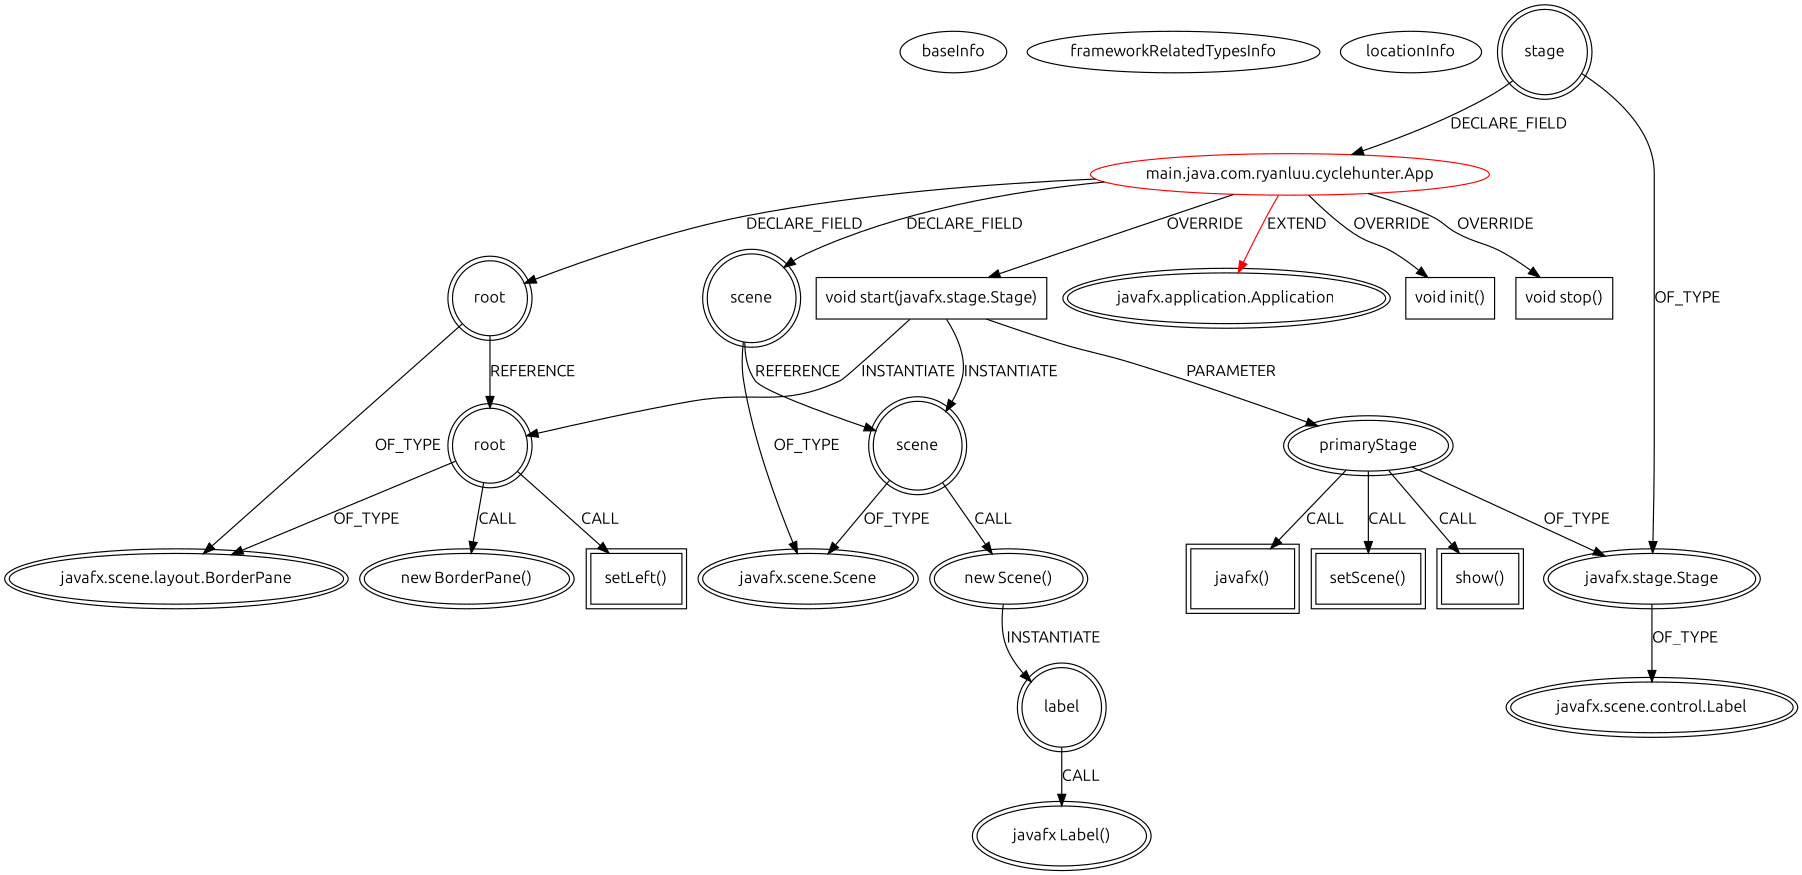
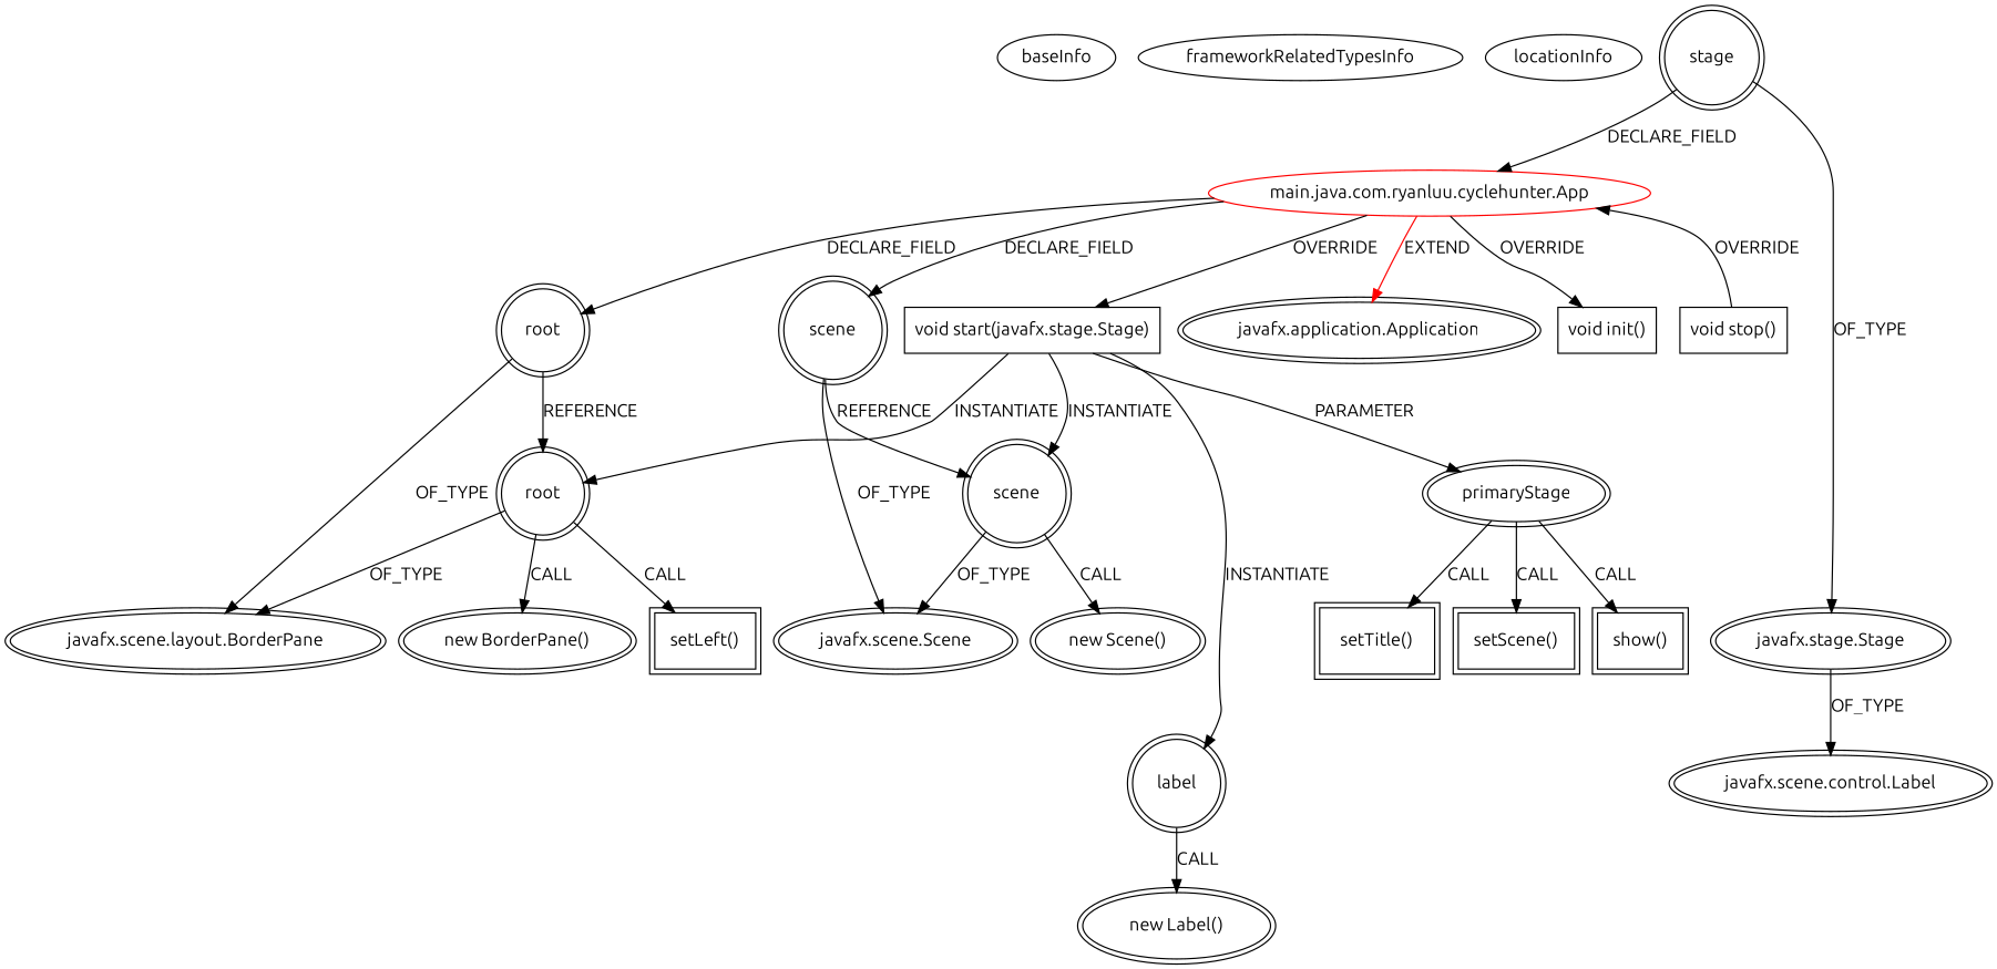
  digraph {
    fontname=Ubuntu
    node [fontname=Ubuntu isFrameworkType=true vertexType=FRAMEWORK_CLASS_TYPE peripheries=2]
    edge [fontname=Ubuntu]
    baseInfo [category=extension_graph graphId=4041 isAnonymous=false possibleRelation=false isFrameworkType="" vertexType="" peripheries=""]
    frameworkRelatedTypesInfo [0="javafx.application.Application" isFrameworkType="" vertexType="" peripheries=""]
    locationInfo [contextSignature=App filePath="/rluu-cyclehunter/cyclehunter-javafx-master/src/main/java/com/ryanluu/cyclehunter/App.java" graphId=4041 projectName="rluu-cyclehunter" isFrameworkType="" vertexType="" peripheries=""]
    n4 [color=red isFrameworkType=false label="main.java.com.ryanluu.cyclehunter.App" vertexType=ROOT_CLIENT_CLASS_DECLARATION peripheries=""]
    n5 [label="javafx.application.Application"]
    n6 [label=root shape=circle vertexType=FIELD_DECLARATION]
    n7 [label=scene shape=circle vertexType=FIELD_DECLARATION]
    n8 [isFrameworkType=false label="void init()" shape=box vertexType=OVERRIDING_METHOD_DECLARATION peripheries=""]
    n9 [isFrameworkType=false label="void start(javafx.stage.Stage)" shape=box vertexType=OVERRIDING_METHOD_DECLARATION peripheries=""]
    n10 [isFrameworkType=false label="void stop()" shape=box vertexType=OVERRIDING_METHOD_DECLARATION peripheries=""]
    n11 [label="javafx.scene.layout.BorderPane"]
    n12 [label=root shape=circle vertexType=VARIABLE_EXPRESION]
    n13 [label="javafx.scene.Scene"]
    n14 [label=scene shape=circle vertexType=VARIABLE_EXPRESION]
    n15 [label=stage shape=circle vertexType=FIELD_DECLARATION]
    n16 [label="javafx.stage.Stage"]
    n17 [label=primaryStage vertexType=PARAMETER_DECLARATION]
    n18 [label=label shape=circle vertexType=VARIABLE_EXPRESION]
    n19 [label="new BorderPane()" vertexType=CONSTRUCTOR_CALL]
    n20 [label="setLeft()" shape=box vertexType=INSIDE_CALL]
    n21 [label="new Scene()" vertexType=CONSTRUCTOR_CALL]
    n22 [label="javafx.scene.control.Label"]
-   n23 [label="javafx()" shape=box vertexType=INSIDE_CALL]
+   n23 [label="setTitle()" shape=box vertexType=INSIDE_CALL]
    n24 [label="setScene()" shape=box vertexType=INSIDE_CALL]
    n25 [label="show()" shape=box vertexType=INSIDE_CALL]
-   n26 [label="javafx Label()" vertexType=CONSTRUCTOR_CALL]
+   n26 [label="new Label()" vertexType=CONSTRUCTOR_CALL]
    n4 -> n5 [color=red label=EXTEND]
    n4 -> n6 [label=DECLARE_FIELD]
    n4 -> n7 [label=DECLARE_FIELD]
    n4 -> n8 [label=OVERRIDE]
    n4 -> n9 [label=OVERRIDE]
-   n4 -> n10 [label=OVERRIDE]
+   n10 -> n4 [label=OVERRIDE]
    n6 -> n11 [label=OF_TYPE]
    n6 -> n12 [label=REFERENCE]
    n7 -> n13 [label=OF_TYPE]
    n7 -> n14 [label=REFERENCE]
    n9 -> n12 [label=INSTANTIATE]
    n9 -> n14 [label=INSTANTIATE]
    n9 -> n17 [label=PARAMETER]
-   n21 -> n18 [label=INSTANTIATE]
+   n9 -> n18 [label=INSTANTIATE]
    n12 -> n11 [label=OF_TYPE]
    n12 -> n19 [label=CALL]
    n12 -> n20 [label=CALL]
    n14 -> n13 [label=OF_TYPE]
    n14 -> n21 [label=CALL]
    n15 -> n4 [label=DECLARE_FIELD]
    n15 -> n16 [label=OF_TYPE]
    n16 -> n22 [label=OF_TYPE]
-   n17 -> n16 [label=OF_TYPE]
    n17 -> n23 [label=CALL]
    n17 -> n24 [label=CALL]
    n17 -> n25 [label=CALL]
    n18 -> n26 [label=CALL]
  }
